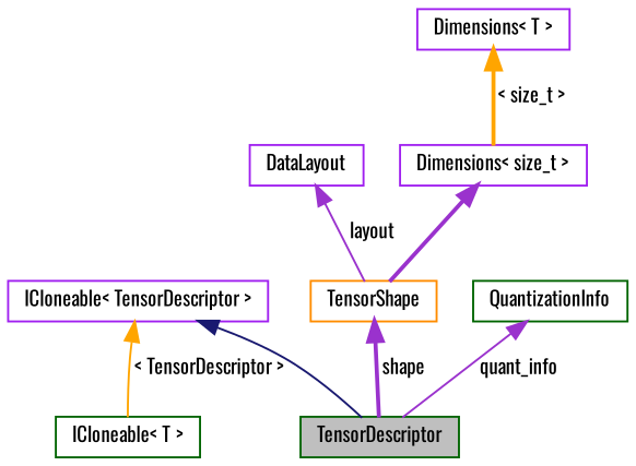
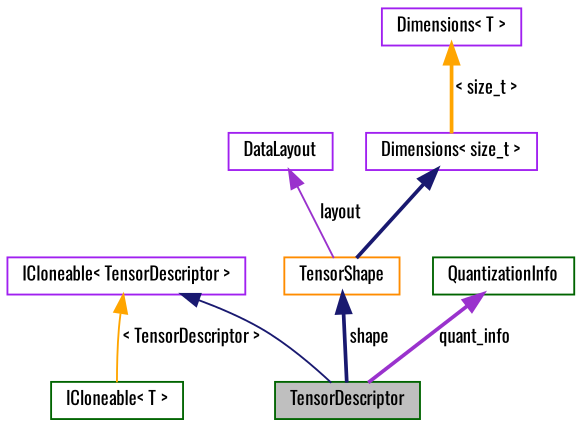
  digraph {
    fontname=Oswald
    node [color=purple fillcolor=white fontname=Oswald fontsize=10 shape=record style=filled]
    edge [color=darkorchid3 dir=back fontname=Oswald fontsize=10 labelfontname=Helvetica labelfontsize=10 style=bold]
    n1 [color=darkgreen fillcolor=grey75 fontcolor=black height=0.2 label=TensorDescriptor width=0.4]
    n2 [height=0.2 label="ICloneable\< TensorDescriptor \>" width=0.4]
    n3 [color=darkgreen height=0.2 label="ICloneable\< T \>" width=0.4]
    n4 [height=0.2 label=DataLayout width=0.4]
    n5 [color=darkorange height=0.2 label=TensorShape width=0.4]
    n6 [height=0.2 label="Dimensions\< size_t \>" width=0.4]
    n7 [height=0.2 label="Dimensions\< T \>" width=0.4]
    n8 [color=darkgreen height=0.2 label=QuantizationInfo width=0.4]
    n2 -> n1 [color=midnightblue style=solid]
    n2 -> n3 [color=orange label=" \< TensorDescriptor \>" style=solid]
    n4 -> n5 [label=" layout" style=solid]
-   n5 -> n1 [label=" shape"]
-   n6 -> n5
+   n5 -> n1 [color=midnightblue label=" shape"]
+   n6 -> n5 [color=midnightblue]
    n7 -> n6 [color=orange label=" \< size_t \>"]
-   n8 -> n1 [label=" quant_info" style=solid]
+   n8 -> n1 [label=" quant_info"]
  }
